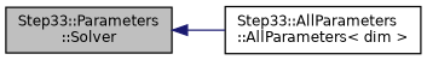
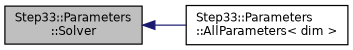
  digraph {
    rankdir=LR
    node [color=black fontname=Helvetica fontsize=10 shape=record style=filled]
    n1 [fillcolor=grey75 fontcolor=black height=0.2 label="Step33::Parameters\l::Solver" width=0.4]
-   n2 [fillcolor=white height=0.2 label="Step33::AllParameters\l::AllParameters\< dim \>" width=0.4]
+   n2 [fillcolor=white height=0.2 label="Step33::Parameters\l::AllParameters\< dim \>" width=0.4]
    n1 -> n2 [color=midnightblue dir=back fontname=Helvetica fontsize=10 labelfontname=Helvetica labelfontsize=10 style=solid]
  }
